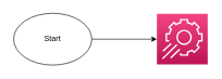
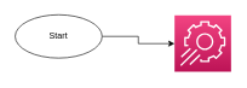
  <mxCell id="0" />
  <mxCell id="1" parent="0" />
  <mxCell id="2" value="" style="edgeStyle=orthogonalEdgeStyle;rounded=0;orthogonalLoop=1;jettySize=auto;html=1;" edge="1" parent="1" source="3" target="4"><mxGeometry relative="1" as="geometry" /></mxCell>
- <mxCell id="3" value="Start" style="ellipse;whiteSpace=wrap;html=1;" vertex="1" parent="1"><mxGeometry x="20" y="20" width="120" height="80" as="geometry" /></mxCell>
+ <mxCell id="3" value="Start" style="ellipse;whiteSpace=wrap;html=1;" vertex="1" parent="1"><mxGeometry x="20" y="20" width="120" height="60" as="geometry" /></mxCell>
  <mxCell id="4" value="" style="sketch=0;points=[[0,0,0],[0.25,0,0],[0.5,0,0],[0.75,0,0],[1,0,0],[0,1,0],[0.25,1,0],[0.5,1,0],[0.75,1,0],[1,1,0],[0,0.25,0],[0,0.5,0],[0,0.75,0],[1,0.25,0],[1,0.5,0],[1,0.75,0]];points=[[0,0,0],[0.25,0,0],[0.5,0,0],[0.75,0,0],[1,0,0],[0,1,0],[0.25,1,0],[0.5,1,0],[0.75,1,0],[1,1,0],[0,0.25,0],[0,0.5,0],[0,0.75,0],[1,0.25,0],[1,0.5,0],[1,0.75,0]];outlineConnect=0;fontColor=#232F3E;gradientColor=#F34482;gradientDirection=north;fillColor=#BC1356;strokeColor=#ffffff;dashed=0;verticalLabelPosition=bottom;verticalAlign=top;align=center;html=1;fontSize=12;fontStyle=0;aspect=fixed;shape=mxgraph.aws4.resourceIcon;resIcon=mxgraph.aws4.app_config;" vertex="1" parent="1"><mxGeometry x="240" y="21" width="78" height="78" as="geometry" /></mxCell>
